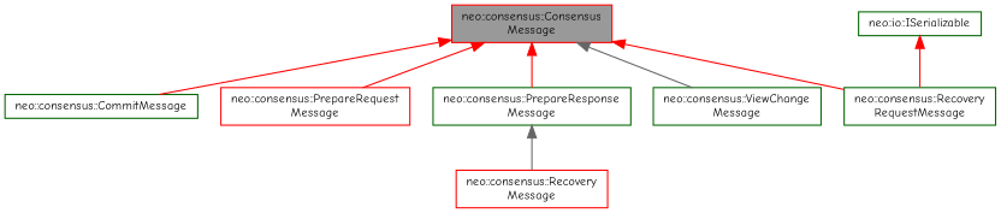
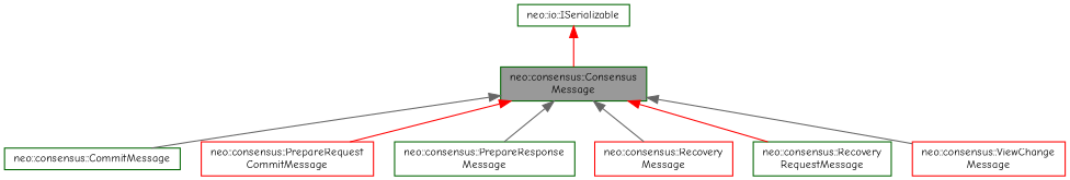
  digraph {
    fontname="Comic Neue"
    rankdir=TB
    node [color=darkgreen fillcolor=white fontname="Comic Neue" fontsize=10 shape=box style=filled]
    edge [color=red dir=back fontname="Comic Neue" fontsize=10 labelfontname=Helvetica labelfontsize=10 style=solid]
-   n1 [color=red fillcolor=grey60 fontcolor=black height=0.2 label="neo::consensus::Consensus\lMessage" width=0.4]
+   n1 [fillcolor=grey60 fontcolor=black height=0.2 label="neo::consensus::Consensus\lMessage" width=0.4]
    n2 [height=0.2 label="neo::consensus::CommitMessage" width=0.4]
-   n3 [color=red height=0.2 label="neo::consensus::PrepareRequest\lMessage" width=0.4]
+   n3 [color=red height=0.2 label="neo::consensus::PrepareRequest\lCommitMessage" width=0.4]
    n4 [height=0.2 label="neo::consensus::PrepareResponse\lMessage" width=0.4]
    n5 [color=red height=0.2 label="neo::consensus::Recovery\lMessage" width=0.4]
    n6 [height=0.2 label="neo::consensus::Recovery\lRequestMessage" width=0.4]
-   n7 [height=0.2 label="neo::consensus::ViewChange\lMessage" width=0.4]
+   n7 [color=red height=0.2 label="neo::consensus::ViewChange\lMessage" width=0.4]
    n8 [height=0.2 label="neo::io::ISerializable" width=0.4]
-   n1 -> n2
+   n1 -> n2 [color=gray40]
    n1 -> n3
-   n1 -> n4
-   n4 -> n5 [color=gray40]
+   n1 -> n4 [color=gray40]
+   n1 -> n5 [color=gray40]
    n1 -> n6
    n1 -> n7 [color=gray40]
-   n8 -> n6
+   n8 -> n1
  }
